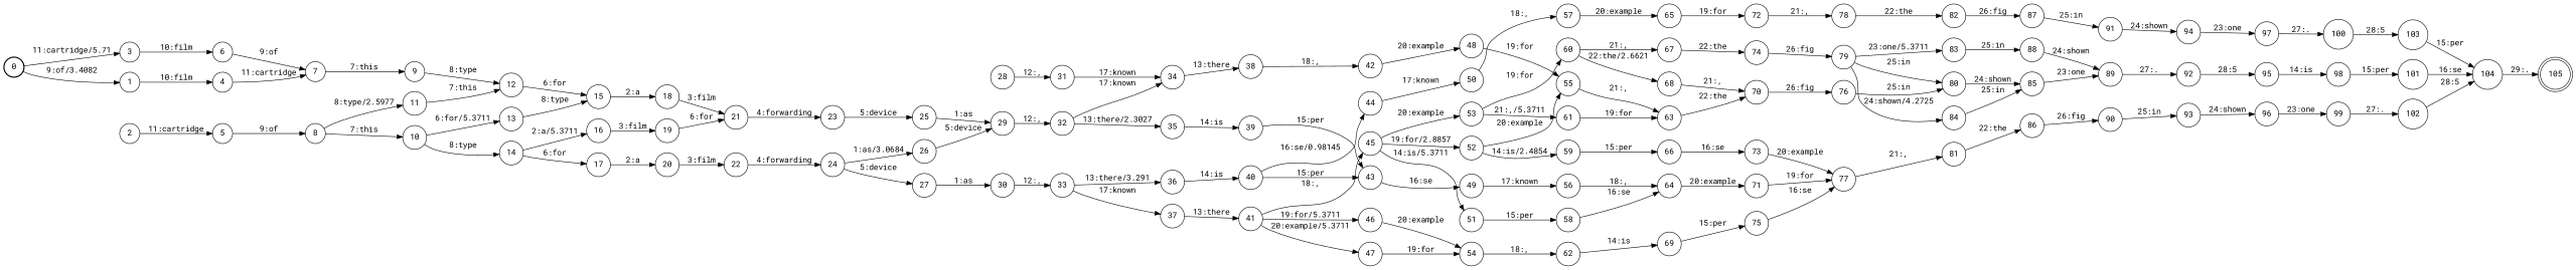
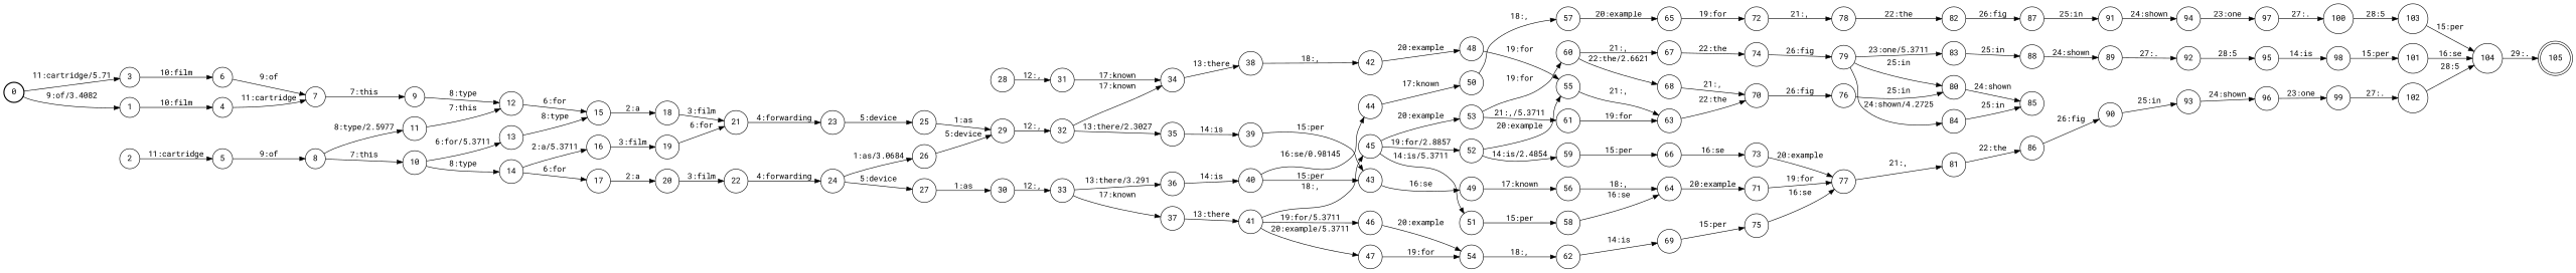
  digraph {
    fontname="Roboto Mono"
    nodesep=0.25
    rankdir=LR
    ranksep=0.4
    node [fontname="Roboto Mono" fontsize=14 shape=circle style=solid]
    edge [fontname="Roboto Mono" fontsize=14]
    n1 [label=0 style=bold]
    n2 [label=1]
    n3 [label=3]
    n4 [label=4]
    n5 [label=2]
    n6 [label=5]
    n7 [label=6]
    n8 [label=7]
    n9 [label=8]
    n10 [label=9]
    n11 [label=10]
    n12 [label=11]
    n13 [label=12]
    n14 [label=13]
    n15 [label=14]
    n16 [label=15]
    n17 [label=16]
    n18 [label=17]
    n19 [label=18]
    n20 [label=19]
    n21 [label=20]
    n22 [label=21]
    n23 [label=22]
    n24 [label=23]
    n25 [label=24]
    n26 [label=25]
    n27 [label=26]
    n28 [label=27]
    n29 [label=29]
    n30 [label=30]
    n31 [label=28]
    n32 [label=31]
    n33 [label=32]
    n34 [label=33]
    n35 [label=34]
    n36 [label=35]
    n37 [label=36]
    n38 [label=37]
    n39 [label=38]
    n40 [label=39]
    n41 [label=40]
    n42 [label=41]
    n43 [label=42]
    n44 [label=43]
    n45 [label=44]
    n46 [label=46]
    n47 [label=45]
    n48 [label=47]
    n49 [label=48]
    n50 [label=49]
    n51 [label=50]
    n52 [label=54]
    n53 [label=52]
    n54 [label=51]
    n55 [label=53]
    n56 [label=55]
    n57 [label=56]
    n58 [label=57]
    n59 [label=62]
    n60 [label=59]
    n61 [label=58]
    n62 [label=60]
    n63 [label=61]
    n64 [label=63]
    n65 [label=64]
    n66 [label=65]
    n67 [label=66]
    n68 [label=67]
    n69 [label=68]
    n70 [label=69]
    n71 [label=70]
    n72 [label=71]
    n73 [label=72]
    n74 [label=73]
    n75 [label=74]
    n76 [label=75]
    n77 [label=76]
    n78 [label=77]
    n79 [label=78]
    n80 [label=79]
    n81 [label=80]
    n82 [label=81]
    n83 [label=82]
    n84 [label=83]
    n85 [label=84]
    n86 [label=85]
    n87 [label=86]
    n88 [label=87]
    n89 [label=88]
    n90 [label=89]
    n91 [label=90]
    n92 [label=91]
    n93 [label=92]
    n94 [label=93]
    n95 [label=94]
    n96 [label=95]
    n97 [label=96]
    n98 [label=97]
    n99 [label=98]
    n100 [label=99]
    n101 [label=100]
    n102 [label=101]
    n103 [label=102]
    n104 [label=103]
    n105 [label=104]
    n106 [label=105 shape=doublecircle]
    n1 -> n2 [label="9:of/3.4082"]
    n1 -> n3 [label="11:cartridge/5.71"]
    n2 -> n4 [label="10:film"]
    n3 -> n7 [label="10:film"]
    n4 -> n8 [label="11:cartridge"]
    n5 -> n6 [label="11:cartridge"]
    n6 -> n9 [label="9:of"]
    n7 -> n8 [label="9:of"]
    n8 -> n10 [label="7:this"]
    n9 -> n11 [label="7:this"]
    n9 -> n12 [label="8:type/2.5977"]
    n10 -> n13 [label="8:type"]
    n11 -> n14 [label="6:for/5.3711"]
    n11 -> n15 [label="8:type"]
    n12 -> n13 [label="7:this"]
    n13 -> n16 [label="6:for"]
    n14 -> n16 [label="8:type"]
    n15 -> n17 [label="2:a/5.3711"]
    n15 -> n18 [label="6:for"]
    n16 -> n19 [label="2:a"]
    n17 -> n20 [label="3:film"]
    n18 -> n21 [label="2:a"]
    n19 -> n22 [label="3:film"]
    n20 -> n22 [label="6:for"]
    n21 -> n23 [label="3:film"]
    n22 -> n24 [label="4:forwarding"]
    n23 -> n25 [label="4:forwarding"]
    n24 -> n26 [label="5:device"]
    n25 -> n27 [label="1:as/3.0684"]
    n25 -> n28 [label="5:device"]
    n26 -> n29 [label="1:as"]
    n27 -> n29 [label="5:device"]
    n28 -> n30 [label="1:as"]
    n29 -> n33 [label="12:,"]
    n30 -> n34 [label="12:,"]
    n31 -> n32 [label="12:,"]
    n32 -> n35 [label="17:known"]
    n33 -> n35 [label="17:known"]
    n33 -> n36 [label="13:there/2.3027"]
    n34 -> n37 [label="13:there/3.291"]
    n34 -> n38 [label="17:known"]
    n35 -> n39 [label="13:there"]
    n36 -> n40 [label="14:is"]
    n37 -> n41 [label="14:is"]
    n38 -> n42 [label="13:there"]
    n39 -> n43 [label="18:,"]
    n40 -> n44 [label="15:per"]
    n41 -> n44 [label="15:per"]
    n41 -> n45 [label="16:se/0.98145"]
    n42 -> n46 [label="19:for/5.3711"]
    n42 -> n47 [label="18:,"]
    n42 -> n48 [label="20:example/5.3711"]
    n43 -> n49 [label="20:example"]
    n44 -> n50 [label="16:se"]
    n45 -> n51 [label="17:known"]
    n46 -> n52 [label="20:example"]
    n47 -> n53 [label="19:for/2.8857"]
    n47 -> n54 [label="14:is/5.3711"]
    n47 -> n55 [label="20:example"]
    n48 -> n52 [label="19:for"]
    n49 -> n56 [label="19:for"]
    n50 -> n57 [label="17:known"]
    n51 -> n58 [label="18:,"]
    n52 -> n59 [label="18:,"]
    n53 -> n56 [label="20:example"]
    n53 -> n60 [label="14:is/2.4854"]
    n54 -> n61 [label="15:per"]
    n55 -> n62 [label="19:for"]
    n55 -> n63 [label="21:,/5.3711"]
    n56 -> n64 [label="21:,"]
    n57 -> n65 [label="18:,"]
    n58 -> n66 [label="20:example"]
    n59 -> n70 [label="14:is"]
    n60 -> n67 [label="15:per"]
    n61 -> n65 [label="16:se"]
    n62 -> n68 [label="21:,"]
    n62 -> n69 [label="22:the/2.6621"]
    n63 -> n64 [label="19:for"]
    n64 -> n71 [label="22:the"]
    n65 -> n72 [label="20:example"]
    n66 -> n73 [label="19:for"]
    n67 -> n74 [label="16:se"]
    n68 -> n75 [label="22:the"]
    n69 -> n71 [label="21:,"]
    n70 -> n76 [label="15:per"]
    n71 -> n77 [label="26:fig"]
    n72 -> n78 [label="19:for"]
    n73 -> n79 [label="21:,"]
    n74 -> n78 [label="20:example"]
    n75 -> n80 [label="26:fig"]
    n76 -> n78 [label="16:se"]
    n77 -> n81 [label="25:in"]
    n78 -> n82 [label="21:,"]
    n79 -> n83 [label="22:the"]
    n80 -> n81 [label="25:in"]
    n80 -> n84 [label="23:one/5.3711"]
    n80 -> n85 [label="24:shown/4.2725"]
    n81 -> n86 [label="24:shown"]
    n82 -> n87 [label="22:the"]
    n83 -> n88 [label="26:fig"]
    n84 -> n89 [label="25:in"]
    n85 -> n86 [label="25:in"]
-   n86 -> n90 [label="23:one"]
    n87 -> n91 [label="26:fig"]
    n88 -> n92 [label="25:in"]
    n89 -> n90 [label="24:shown"]
    n90 -> n93 [label="27:."]
    n91 -> n94 [label="25:in"]
    n92 -> n95 [label="24:shown"]
    n93 -> n96 [label="28:5"]
    n94 -> n97 [label="24:shown"]
    n95 -> n98 [label="23:one"]
    n96 -> n99 [label="14:is"]
    n97 -> n100 [label="23:one"]
    n98 -> n101 [label="27:."]
    n99 -> n102 [label="15:per"]
    n100 -> n103 [label="27:."]
    n101 -> n104 [label="28:5"]
    n102 -> n105 [label="16:se"]
    n103 -> n105 [label="28:5"]
    n104 -> n105 [label="15:per"]
    n105 -> n106 [label="29:."]
  }
